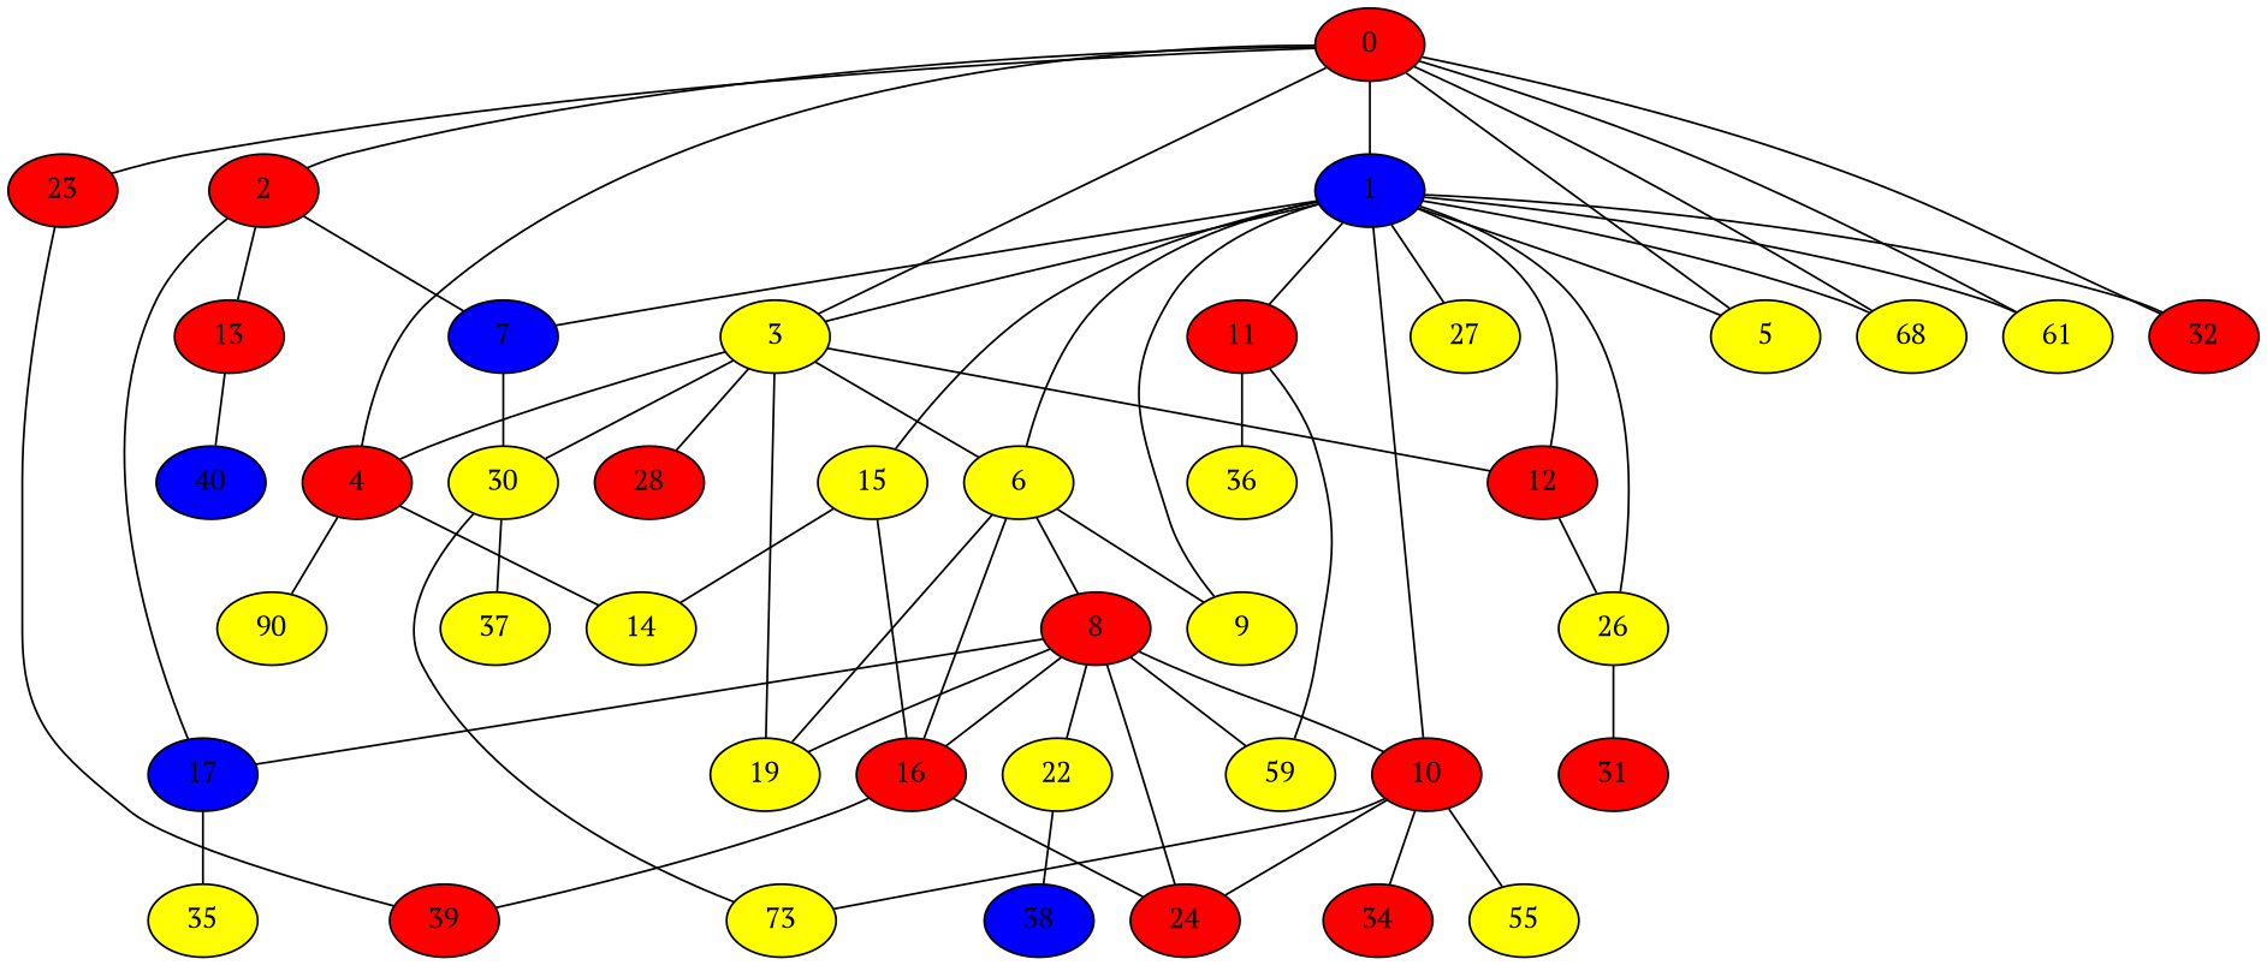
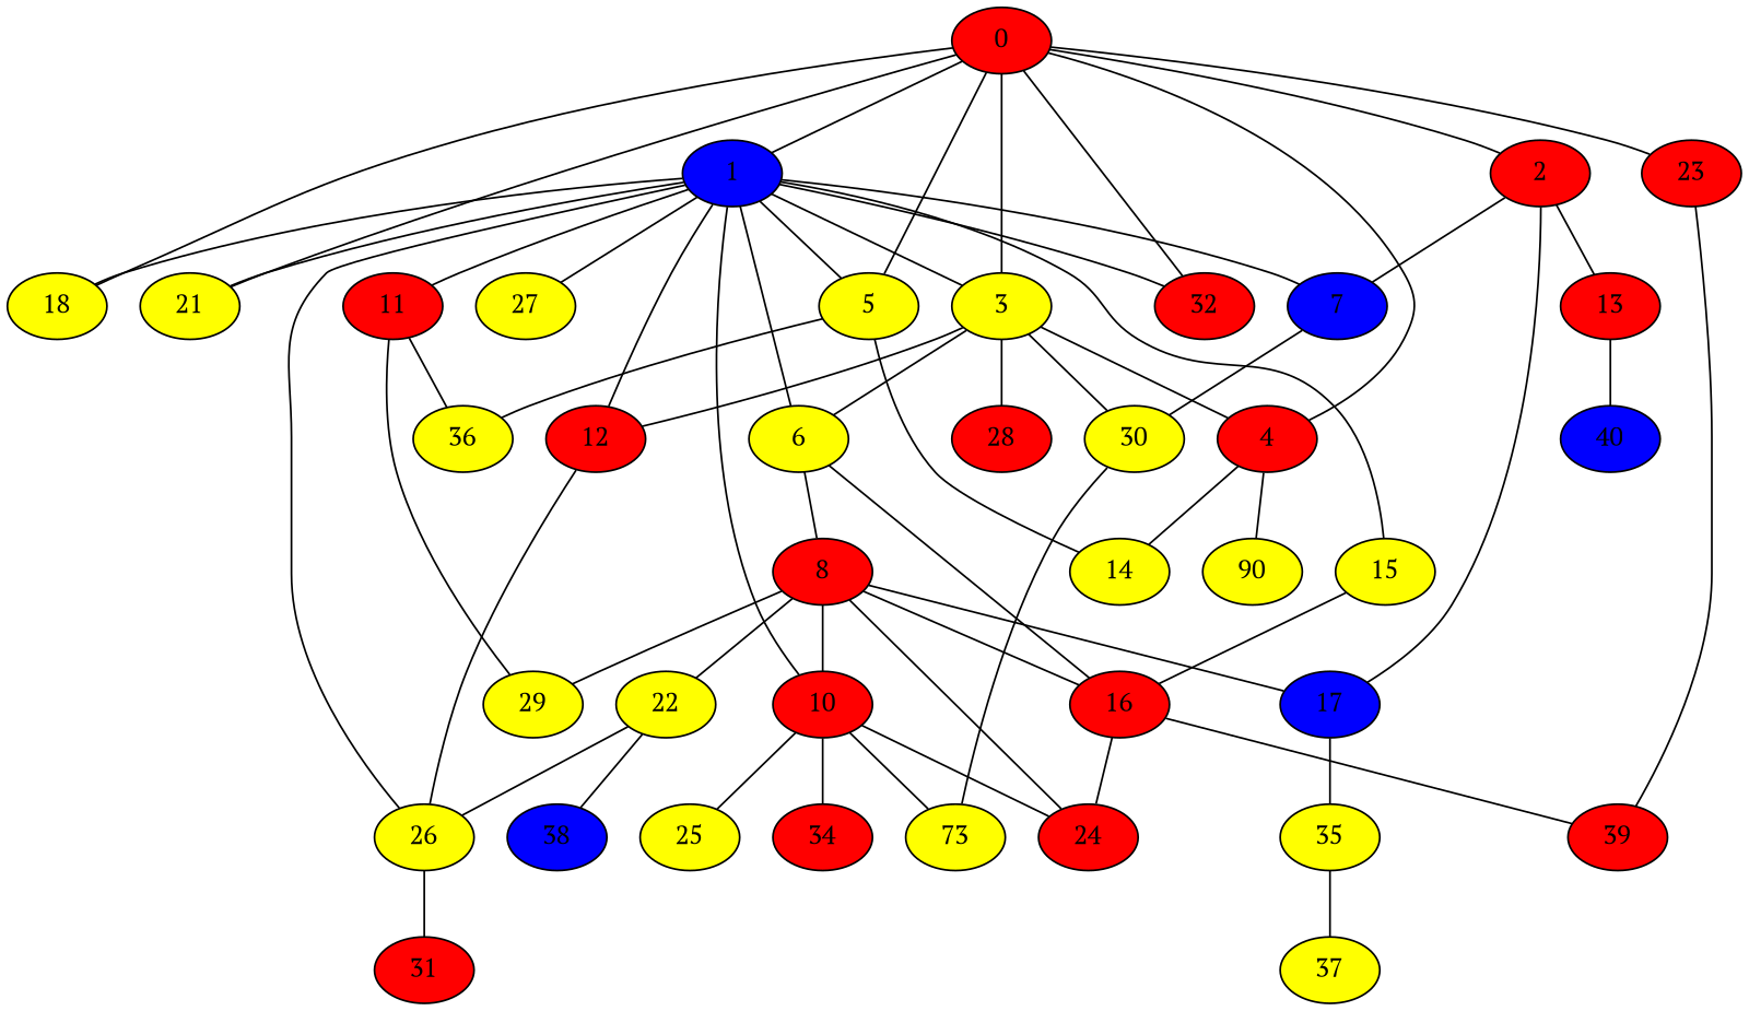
  graph {
    fontname="PT Serif"
    node [fillcolor=yellow fontname="PT Serif" style=filled]
    edge [fontname="PT Serif"]
    0 [fillcolor=red]
    1 [fillcolor=blue]
    2 [fillcolor=red]
    3
    4 [fillcolor=red]
    5
-   18 [label=68]
-   21 [label=61]
+   18
+   21
    23 [fillcolor=red]
    32 [fillcolor=red]
    6
    7 [fillcolor=blue]
-   9
    10 [fillcolor=red]
    11 [fillcolor=red]
    12 [fillcolor=red]
    15
    26
    27
    13 [fillcolor=red]
    17 [fillcolor=blue]
-   19
    28 [fillcolor=red]
    30
    14
    n26 [label=90]
    36
    39 [fillcolor=red]
    8 [fillcolor=red]
    16 [fillcolor=red]
-   25 [label=55]
+   25
    24 [fillcolor=red]
    n33 [label=73]
    34 [fillcolor=red]
-   29 [label=59]
+   29
    31 [fillcolor=red]
    40 [fillcolor=blue]
    35
    22
    38 [fillcolor=blue]
    37
    0 -- 1
    0 -- 2
    0 -- 3
    0 -- 4
    0 -- 5
    0 -- 18
    0 -- 21
    0 -- 23
    0 -- 32
    1 -- 3
    1 -- 5
    1 -- 18
    1 -- 21
    1 -- 32
    1 -- 6
    1 -- 7
-   1 -- 9
    1 -- 10
    1 -- 11
    1 -- 12
    1 -- 15
    1 -- 26
    1 -- 27
    2 -- 7
    2 -- 13
    2 -- 17
    3 -- 4
    3 -- 6
    3 -- 12
-   3 -- 19
    3 -- 28
    3 -- 30
    4 -- 14
    4 -- n26
-   15 -- 14
+   5 -- 14
+   5 -- 36
    23 -- 39
-   6 -- 9
-   6 -- 19
    6 -- 8
    6 -- 16
    7 -- 30
    10 -- 25
    10 -- 24
    10 -- n33
    10 -- 34
    11 -- 36
    11 -- 29
    12 -- 26
    15 -- 16
    26 -- 31
    13 -- 40
    17 -- 35
    30 -- n33
    8 -- 10
    8 -- 17
-   8 -- 19
    8 -- 16
    8 -- 24
    8 -- 29
    8 -- 22
    16 -- 39
    16 -- 24
-   30 -- 37
+   35 -- 37
+   22 -- 26
    22 -- 38
  }
